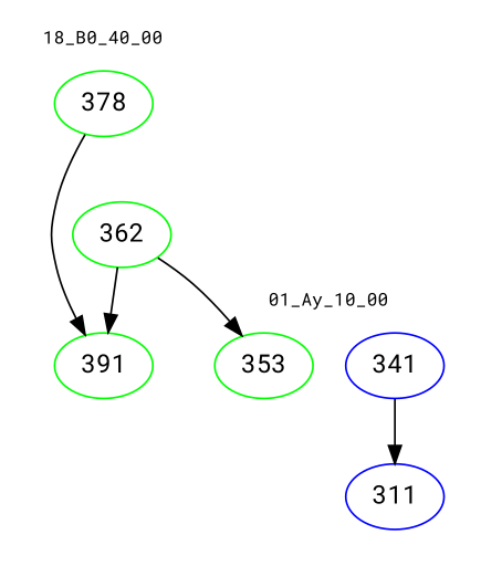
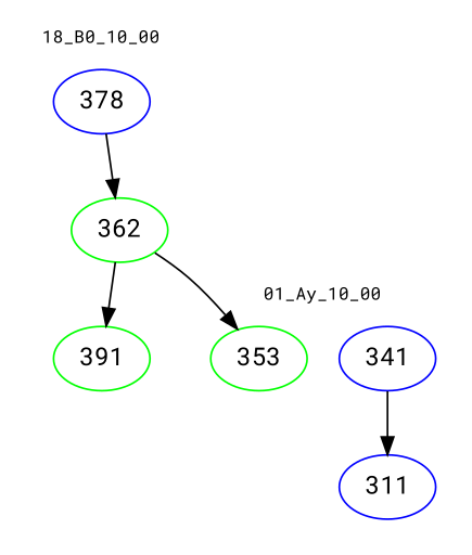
  digraph {
    fontname="Roboto Mono"
    node [color=blue fontname="Roboto Mono"]
    edge [color=black fontname="Roboto Mono"]
    n1 [label=341]
    n2 [label=311]
    n3 [color=green label=353]
-   n4 [color=green label=378]
+   n4 [label=378]
    n5 [color=green label=362]
    n6 [color=green label=391]
    subgraph cluster_1 {
      color=white
      fontsize=10
      label="01_Ay_10_00"
      n1
      n2
      n3
    }
    subgraph cluster_2 {
      color=white
      fontsize=10
-     label="18_B0_40_00"
+     label="18_B0_10_00"
      n4
      n5
      n6
    }
    n1 -> n2
-   n4 -> n6
+   n4 -> n5
    n5 -> n3
    n5 -> n6
  }
